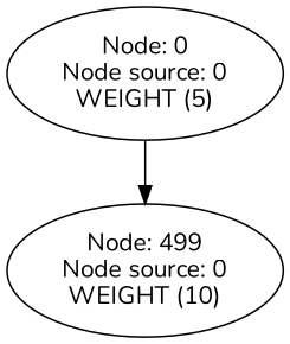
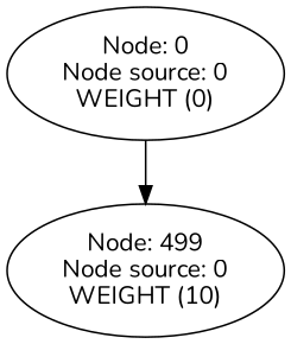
  digraph {
    fontname=Nunito
    node [fontname=Nunito]
    n1 [label="Node: 499\nNode source: 0\nWEIGHT (10)"]
-   n2 [label="Node: 0\nNode source: 0\nWEIGHT (5)"]
+   n2 [label="Node: 0\nNode source: 0\nWEIGHT (0)"]
    n2 -> n1 [fontname=Nunito]
  }
